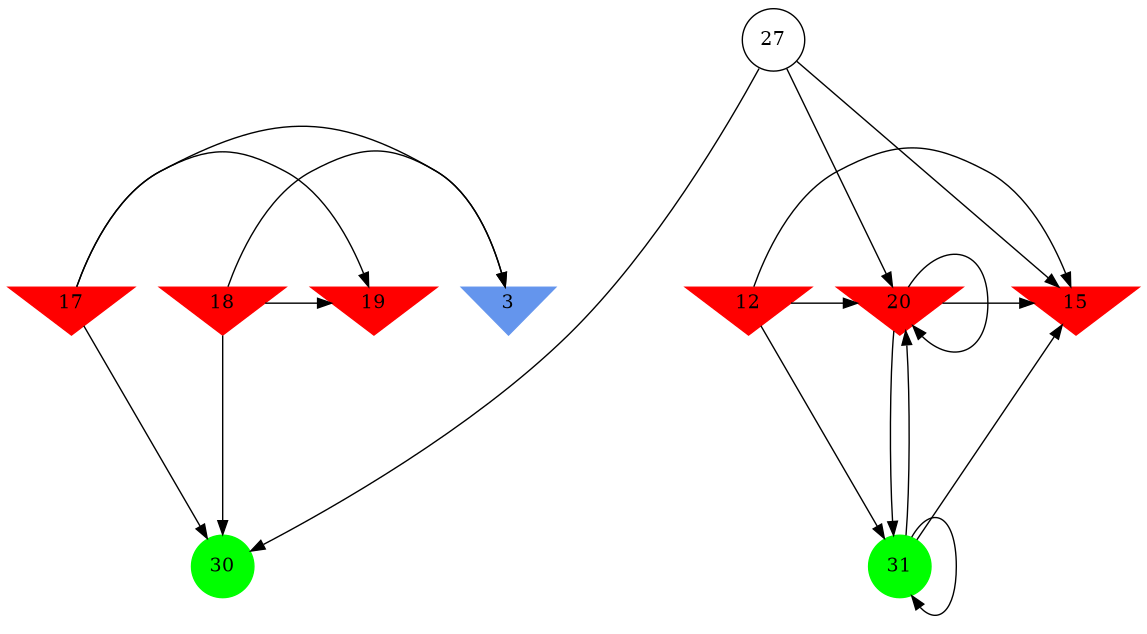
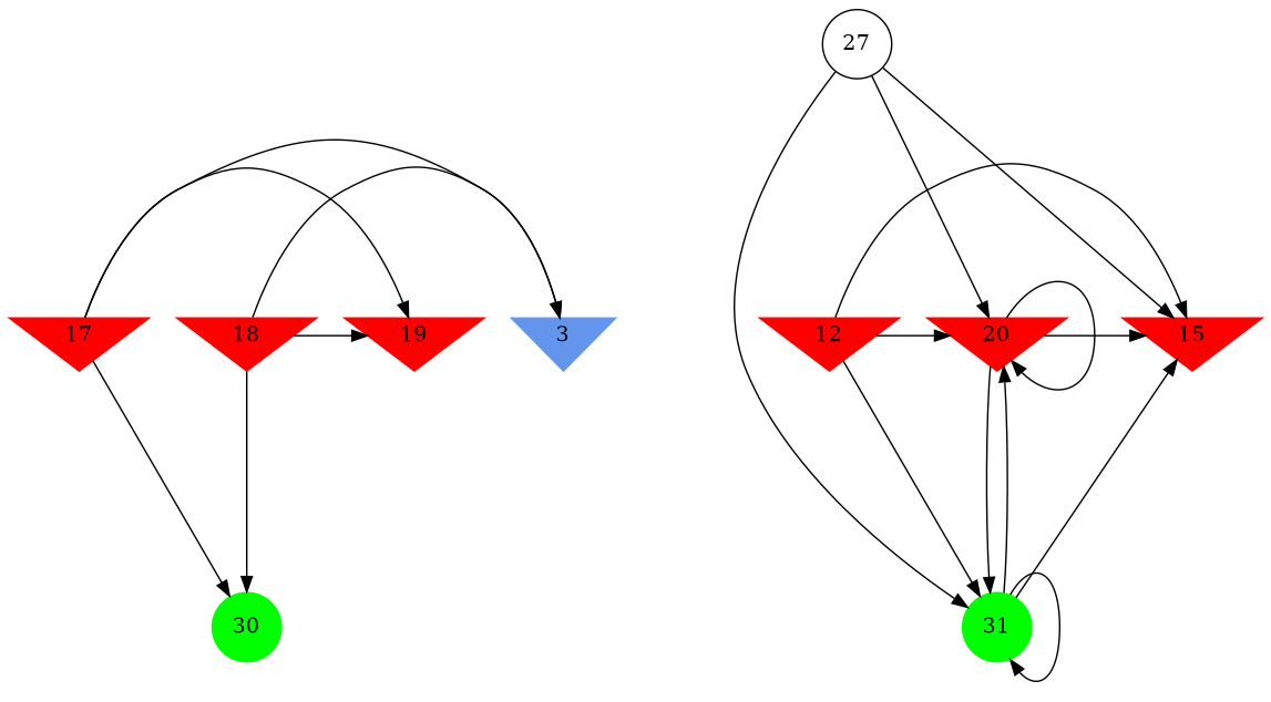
  digraph {
    ranksep=2.0
    node [color=red shape=invtriangle style=filled]
    n1 [color=cornflowerblue label=3]
    12
    15
    17
    18
    19
    20
    27 [color=black shape=circle style=""]
    30 [color=green shape=circle]
    31 [color=green shape=circle]
    subgraph sub_1 {
      rank=same
      n1
      12
      15
      17
      18
      19
      20
    }
    subgraph sub_2 {
      rank=same
      27
    }
    subgraph sub_3 {
      rank=same
      30
      31
    }
    12 -> 15
    12 -> 20
    12 -> 31
    17 -> n1
    17 -> 19
    17 -> 30
    18 -> n1
    18 -> 19
    18 -> 30
    20 -> 15
    20 -> 20
    20 -> 31
    27 -> 15
    27 -> 20
-   27 -> 30
+   27 -> 31
    31 -> 15
    31 -> 20
    31 -> 31
  }
